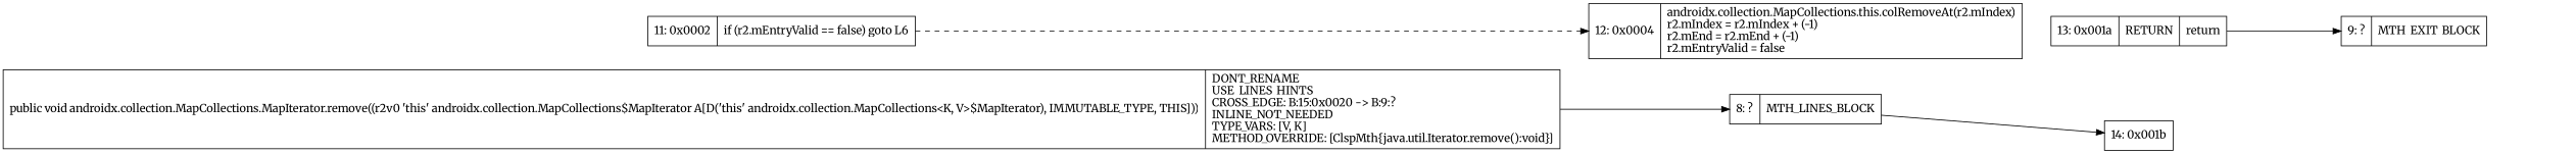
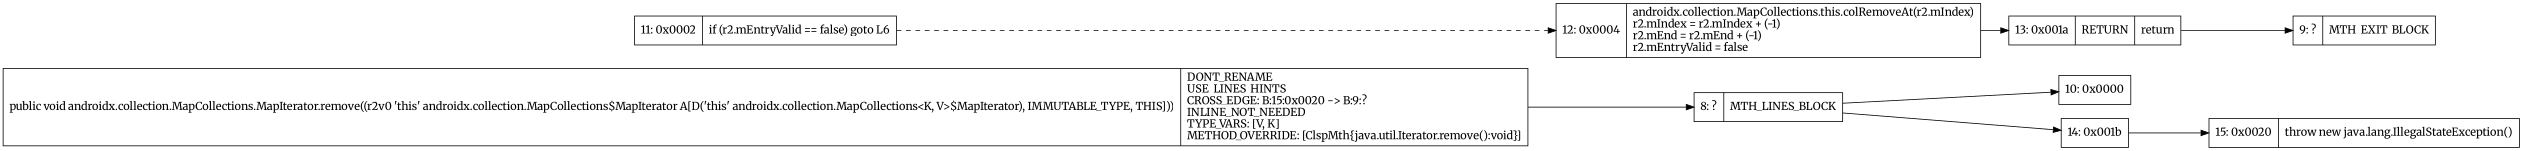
  digraph {
    fontname=Merriweather
    rankdir=LR
    node [fontname=Merriweather shape=record]
    edge [fontname=Merriweather]
    n1 [label="{8\:\ ?|MTH_LINES_BLOCK\l}"]
+   n2 [label="{10\:\ 0x0000}"]
    n3 [label="{14\:\ 0x001b}"]
    n4 [label="{11\:\ 0x0002|if (r2.mEntryValid == false) goto L6\l}"]
    n5 [label="{12\:\ 0x0004|androidx.collection.MapCollections.this.colRemoveAt(r2.mIndex)\lr2.mIndex = r2.mIndex + (\-1)\lr2.mEnd = r2.mEnd + (\-1)\lr2.mEntryValid = false\l}"]
    n6 [label="{13\:\ 0x001a|RETURN\l|return\l}"]
+   n7 [label="{15\:\ 0x0020|throw new java.lang.IllegalStateException()\l}"]
    n8 [label="{9\:\ ?|MTH_EXIT_BLOCK\l}"]
    n9 [label="{public void androidx.collection.MapCollections.MapIterator.remove((r2v0 'this' androidx.collection.MapCollections$MapIterator A[D('this' androidx.collection.MapCollections\<K, V\>$MapIterator), IMMUTABLE_TYPE, THIS]))  | DONT_RENAME\lUSE_LINES_HINTS\lCROSS_EDGE: B:15:0x0020 \-\> B:9:?\lINLINE_NOT_NEEDED\lTYPE_VARS: [V, K]\lMETHOD_OVERRIDE: [ClspMth\{java.util.Iterator.remove():void\}]\l}"]
+   n1 -> n2
    n1 -> n3
+   n3 -> n7
    n4 -> n5 [style=dashed]
+   n5 -> n6
    n6 -> n8
    n9 -> n1
  }
